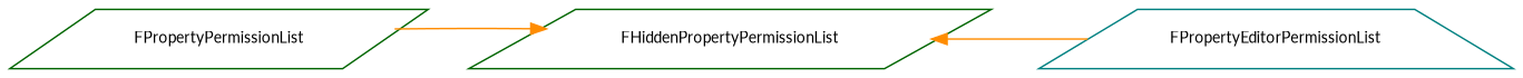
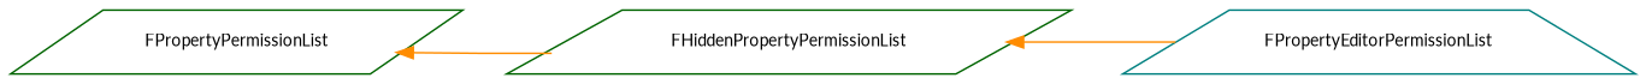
  digraph {
    fontname=Lato
    rankdir=LR
    node [color=darkgreen fillcolor=white fontname=Lato fontsize=10 shape=parallelogram style=filled]
    edge [color=darkorange dir=back fontname=Lato fontsize=10 labelfontname=Helvetica labelfontsize=10 style=solid]
    n1 [height=0.2 label=FPropertyPermissionList width=0.4]
    n2 [height=0.2 label=FHiddenPropertyPermissionList width=0.4]
    n3 [color=teal height=0.2 label=FPropertyEditorPermissionList shape=trapezium width=0.4]
-   n2 -> n1
+   n1 -> n2
    n2 -> n3
  }
